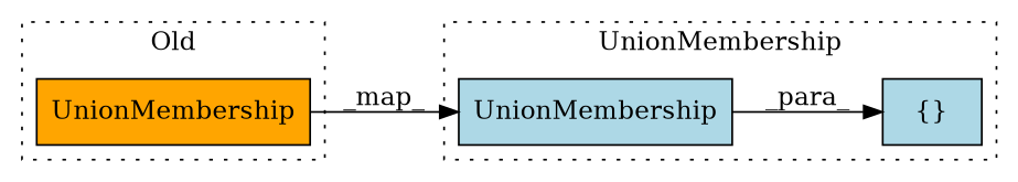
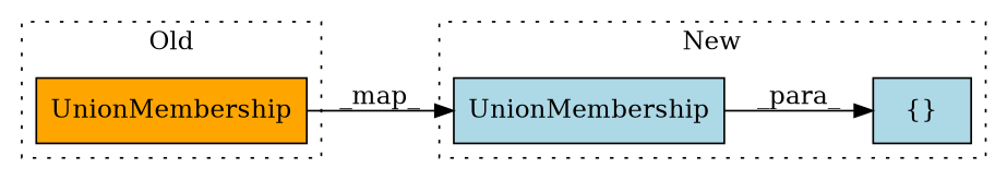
  digraph {
    rankdir=LR
    node [a=32 l="16,1" shape=box style=filled fillcolor=lightblue]
    n1 [label=UnionMembership s="4593,4663"]
    n2 [a=4 l="1,1" label="{}" s="4512,4695"]
    n3 [label=UnionMembership s="4530,4600" fillcolor=orange]
    subgraph cluster_1 {
-     label=UnionMembership
+     label=New
      style=dotted
      n1
      n2
    }
    subgraph cluster_2 {
      label=Old
      style=dotted
      n3
    }
    n1 -> n2 [label=_para_]
    n3 -> n1 [label=_map_]
  }
